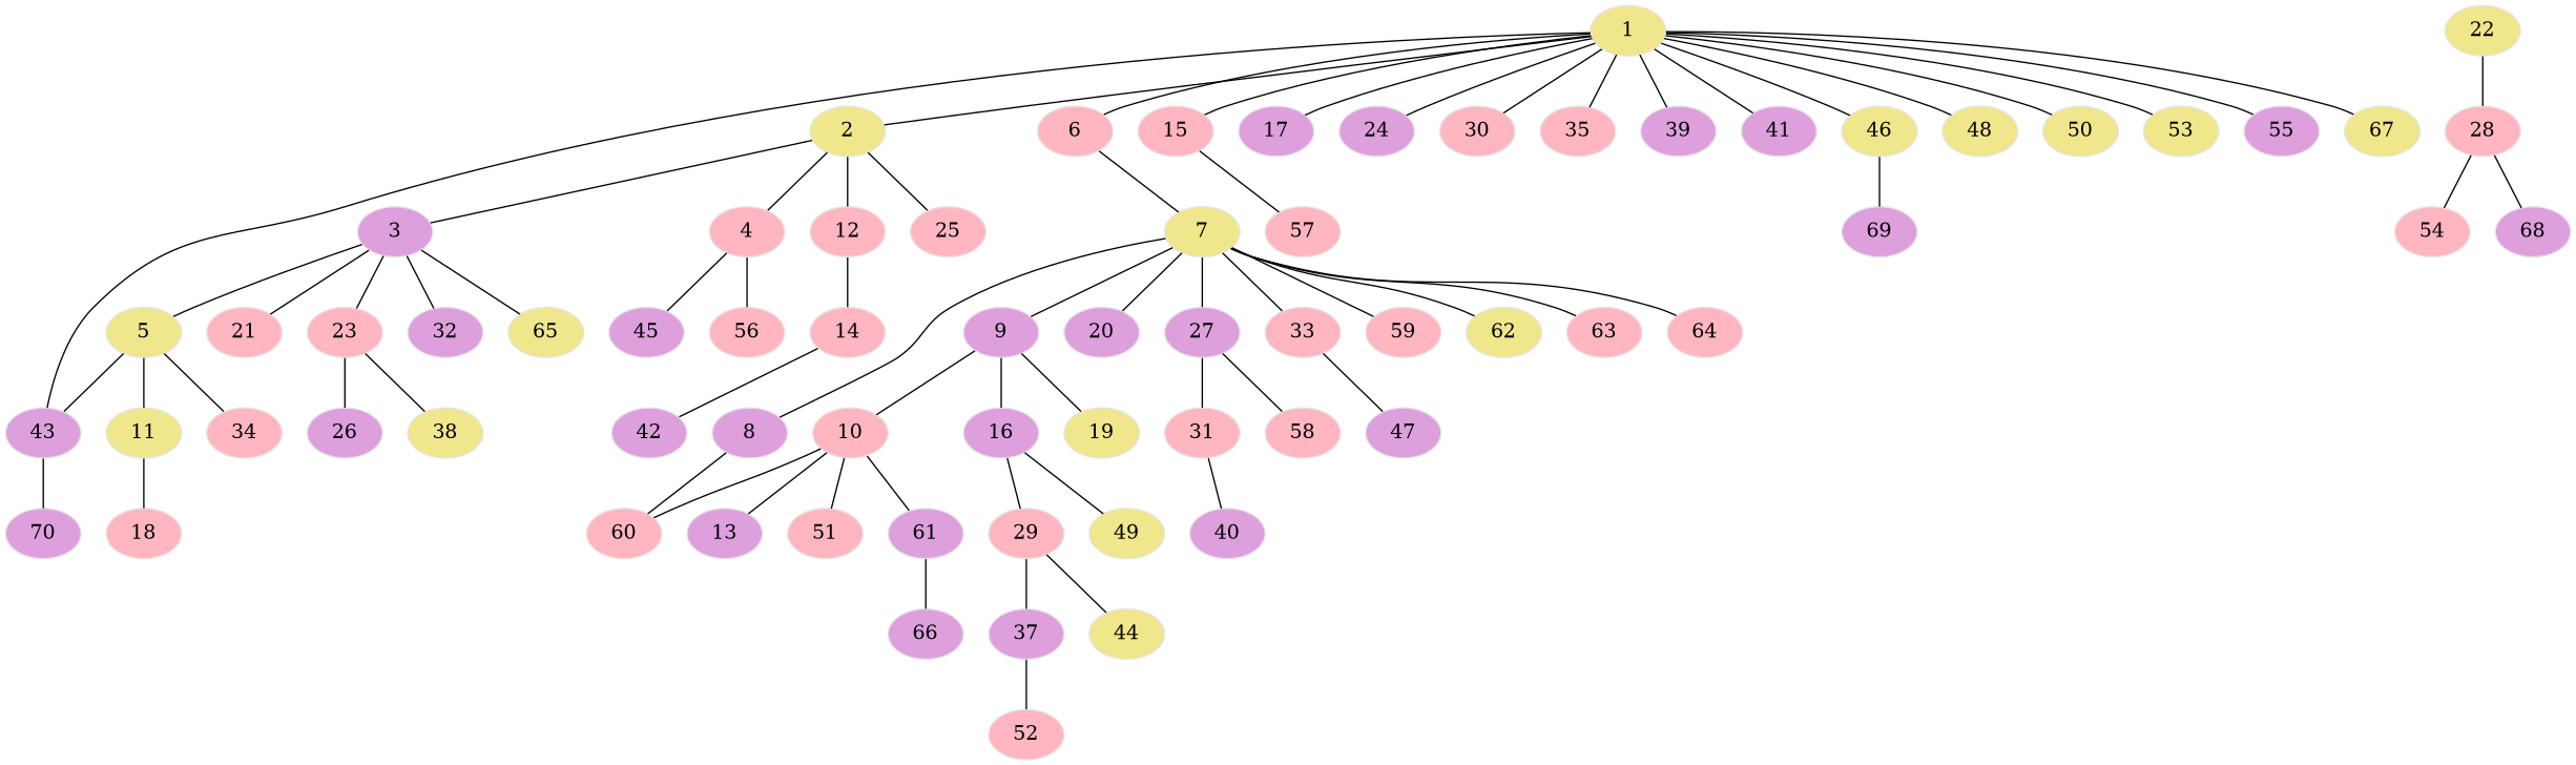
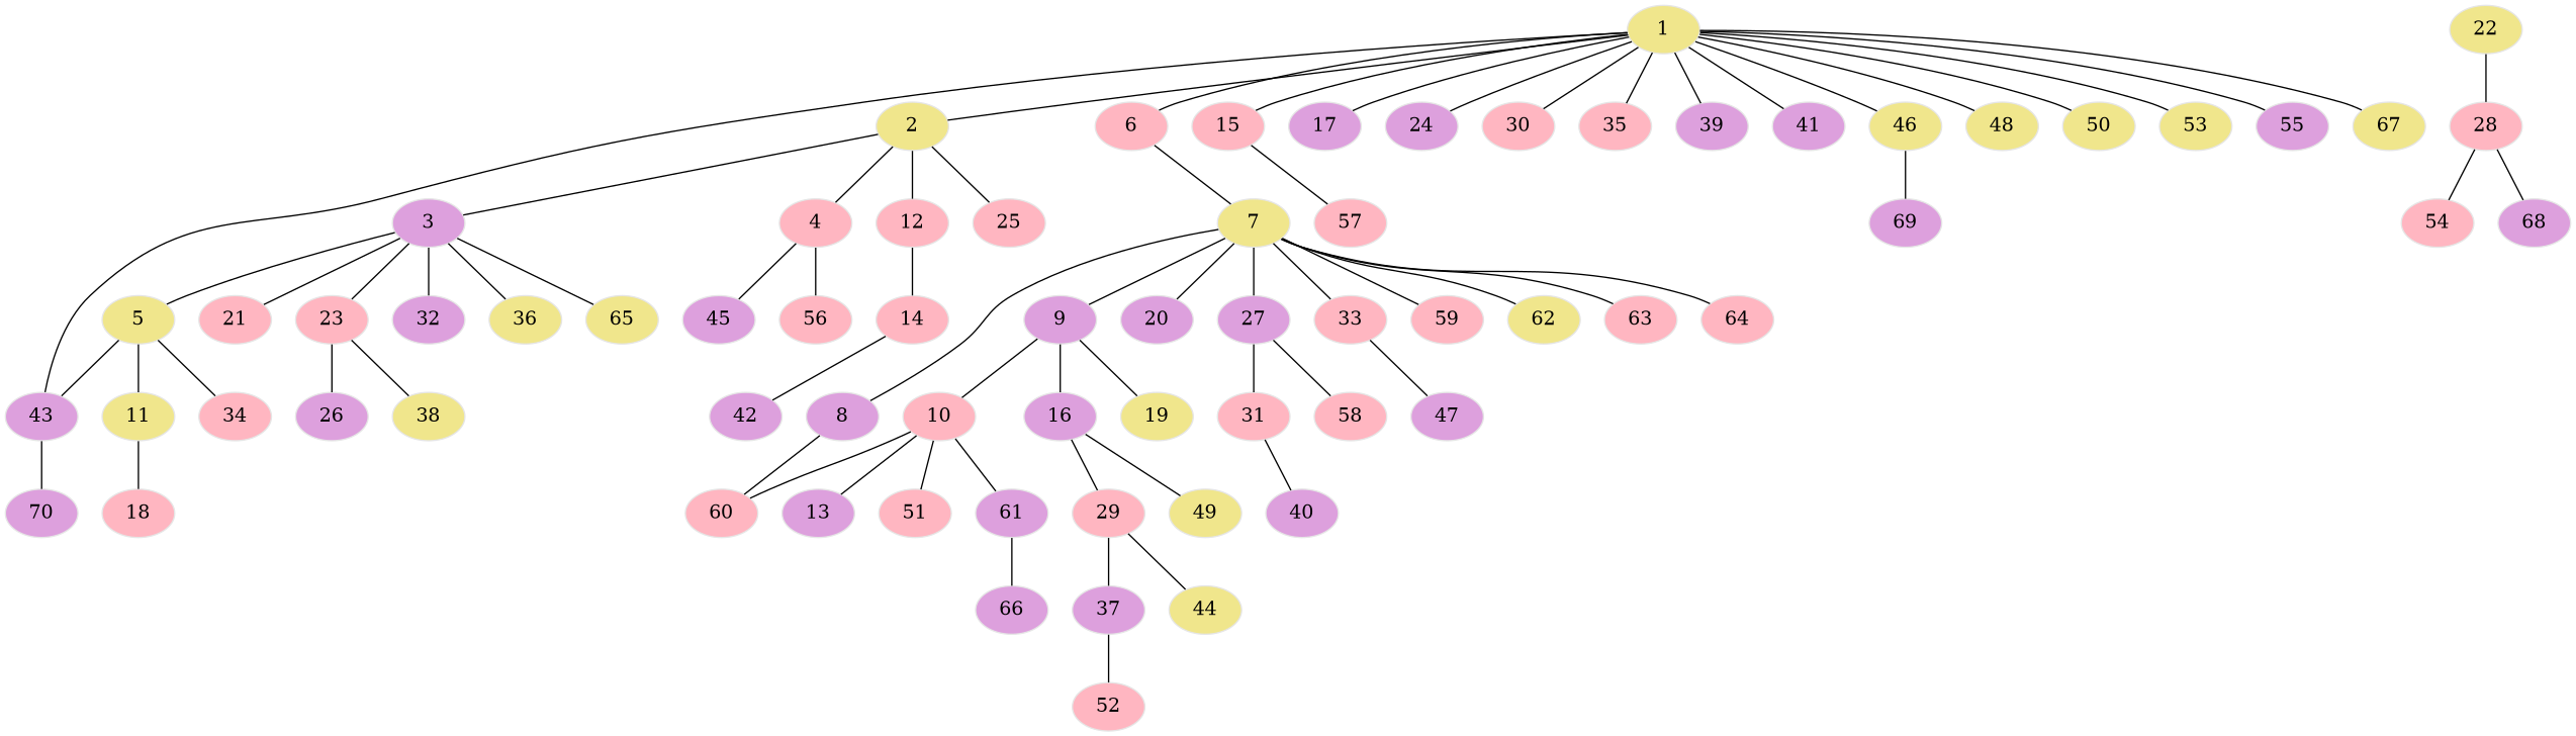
  graph {
    node [color=gray90 fillcolor=lightpink style=filled]
    1 [fillcolor=khaki]
    2 [fillcolor=khaki]
    6
    15
    17 [fillcolor=plum]
    24 [fillcolor=plum]
    30
    35
    39 [fillcolor=plum]
    41 [fillcolor=plum]
    43 [fillcolor=plum]
    46 [fillcolor=khaki]
    48 [fillcolor=khaki]
    50 [fillcolor=khaki]
    53 [fillcolor=khaki]
    55 [fillcolor=plum]
    67 [fillcolor=khaki]
    3 [fillcolor=plum]
    4
    12
    25
    7 [fillcolor=khaki]
    57
    70 [fillcolor=plum]
    69 [fillcolor=plum]
    5 [fillcolor=khaki]
    21
    23
    32 [fillcolor=plum]
+   36 [fillcolor=khaki]
    65 [fillcolor=khaki]
    45 [fillcolor=plum]
    56
    14
    11 [fillcolor=khaki]
    34
    26 [fillcolor=plum]
    38 [fillcolor=khaki]
    18
    8 [fillcolor=plum]
    9 [fillcolor=plum]
    20 [fillcolor=plum]
    27 [fillcolor=plum]
    33
    59
    62 [fillcolor=khaki]
    63
    64
    60
    10
    16 [fillcolor=plum]
    19 [fillcolor=khaki]
    31
    58
    47 [fillcolor=plum]
    13 [fillcolor=plum]
    51
    61 [fillcolor=plum]
    29
    49 [fillcolor=khaki]
    22 [fillcolor=khaki]
    28
    66 [fillcolor=plum]
    42 [fillcolor=plum]
    37 [fillcolor=plum]
    44 [fillcolor=khaki]
    54
    68 [fillcolor=plum]
    40 [fillcolor=plum]
    52
    1 -- 2
    1 -- 6
    1 -- 15
    1 -- 17
    1 -- 24
    1 -- 30
    1 -- 35
    1 -- 39
    1 -- 41
    1 -- 43
    1 -- 46
    1 -- 48
    1 -- 50
    1 -- 53
    1 -- 55
    1 -- 67
    2 -- 3
    2 -- 4
    2 -- 12
    2 -- 25
    6 -- 7
    15 -- 57
    43 -- 70
    46 -- 69
    3 -- 5
    3 -- 21
    3 -- 23
    3 -- 32
+   3 -- 36
    3 -- 65
    4 -- 45
    4 -- 56
    12 -- 14
    7 -- 8
    7 -- 9
    7 -- 20
    7 -- 27
    7 -- 33
    7 -- 59
    7 -- 62
    7 -- 63
    7 -- 64
    5 -- 43
    5 -- 11
    5 -- 34
    23 -- 26
    23 -- 38
    14 -- 42
    11 -- 18
    8 -- 60
    9 -- 10
    9 -- 16
    9 -- 19
    27 -- 31
    27 -- 58
    33 -- 47
    10 -- 60
    10 -- 13
    10 -- 51
    10 -- 61
    16 -- 29
    16 -- 49
    31 -- 40
    61 -- 66
    29 -- 37
    29 -- 44
    22 -- 28
    28 -- 54
    28 -- 68
    37 -- 52
  }
